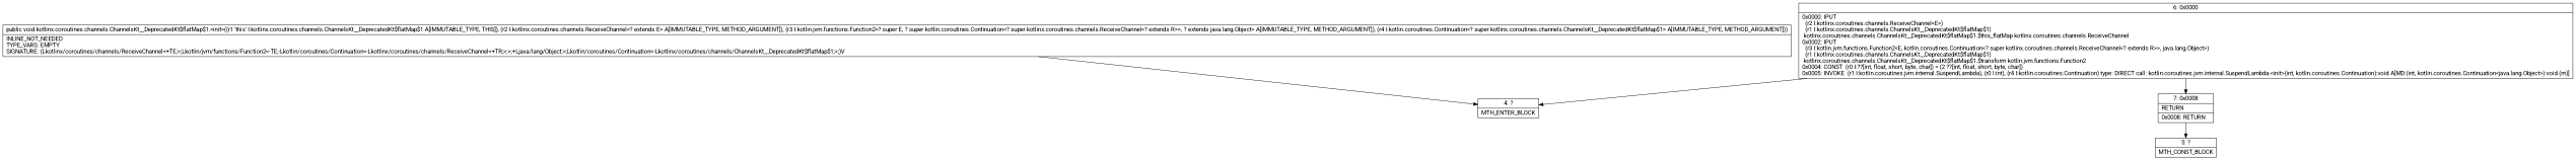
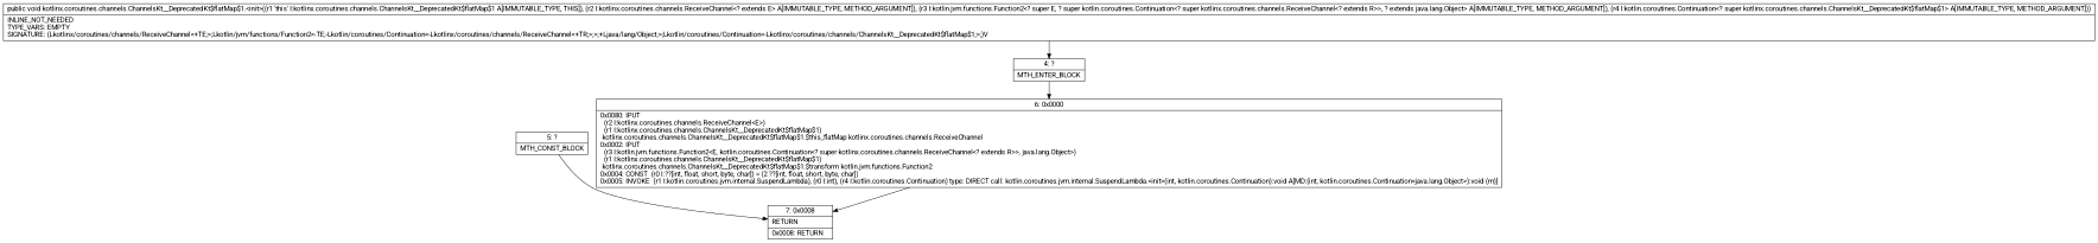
  digraph {
    fontname=Roboto
    node [fontname=Roboto shape=record]
    edge [fontname=Roboto]
    n1 [label="{4\:\ ?|MTH_ENTER_BLOCK\l}"]
-   n2 [label="{6\:\ 0x0000|0x0000: IPUT  \l  (r2 I:kotlinx.coroutines.channels.ReceiveChannel\<E\>)\l  (r1 I:kotlinx.coroutines.channels.ChannelsKt__DeprecatedKt$flatMap$1)\l kotlinx.coroutines.channels.ChannelsKt__DeprecatedKt$flatMap$1.$this_flatMap kotlinx.coroutines.channels.ReceiveChannel \l0x0002: IPUT  \l  (r3 I:kotlin.jvm.functions.Function2\<E, kotlin.coroutines.Continuation\<? super kotlinx.coroutines.channels.ReceiveChannel\<? extends R\>\>, java.lang.Object\>)\l  (r1 I:kotlinx.coroutines.channels.ChannelsKt__DeprecatedKt$flatMap$1)\l kotlinx.coroutines.channels.ChannelsKt__DeprecatedKt$flatMap$1.$transform kotlin.jvm.functions.Function2 \l0x0004: CONST  (r0 I:??[int, float, short, byte, char]) = (2 ??[int, float, short, byte, char]) \l0x0005: INVOKE  (r1 I:kotlin.coroutines.jvm.internal.SuspendLambda), (r0 I:int), (r4 I:kotlin.coroutines.Continuation) type: DIRECT call: kotlin.coroutines.jvm.internal.SuspendLambda.\<init\>(int, kotlin.coroutines.Continuation):void A[MD:(int, kotlin.coroutines.Continuation\<java.lang.Object\>):void (m)]\l}"]
+   n2 [label="{6\:\ 0x0000|0x0080: IPUT  \l  (r2 I:kotlinx.coroutines.channels.ReceiveChannel\<E\>)\l  (r1 I:kotlinx.coroutines.channels.ChannelsKt__DeprecatedKt$flatMap$1)\l kotlinx.coroutines.channels.ChannelsKt__DeprecatedKt$flatMap$1.$this_flatMap kotlinx.coroutines.channels.ReceiveChannel \l0x0002: IPUT  \l  (r3 I:kotlin.jvm.functions.Function2\<E, kotlin.coroutines.Continuation\<? super kotlinx.coroutines.channels.ReceiveChannel\<? extends R\>\>, java.lang.Object\>)\l  (r1 I:kotlinx.coroutines.channels.ChannelsKt__DeprecatedKt$flatMap$1)\l kotlinx.coroutines.channels.ChannelsKt__DeprecatedKt$flatMap$1.$transform kotlin.jvm.functions.Function2 \l0x0004: CONST  (r0 I:??[int, float, short, byte, char]) = (2 ??[int, float, short, byte, char]) \l0x0005: INVOKE  (r1 I:kotlin.coroutines.jvm.internal.SuspendLambda), (r0 I:int), (r4 I:kotlin.coroutines.Continuation) type: DIRECT call: kotlin.coroutines.jvm.internal.SuspendLambda.\<init\>(int, kotlin.coroutines.Continuation):void A[MD:(int, kotlin.coroutines.Continuation\<java.lang.Object\>):void (m)]\l}"]
    n3 [label="{7\:\ 0x0008|RETURN\l|0x0008: RETURN   \l}"]
    n4 [label="{5\:\ ?|MTH_CONST_BLOCK\l}"]
    n5 [label="{public void kotlinx.coroutines.channels.ChannelsKt__DeprecatedKt$flatMap$1.\<init\>((r1 'this' I:kotlinx.coroutines.channels.ChannelsKt__DeprecatedKt$flatMap$1 A[IMMUTABLE_TYPE, THIS]), (r2 I:kotlinx.coroutines.channels.ReceiveChannel\<? extends E\> A[IMMUTABLE_TYPE, METHOD_ARGUMENT]), (r3 I:kotlin.jvm.functions.Function2\<? super E, ? super kotlin.coroutines.Continuation\<? super kotlinx.coroutines.channels.ReceiveChannel\<? extends R\>\>, ? extends java.lang.Object\> A[IMMUTABLE_TYPE, METHOD_ARGUMENT]), (r4 I:kotlin.coroutines.Continuation\<? super kotlinx.coroutines.channels.ChannelsKt__DeprecatedKt$flatMap$1\> A[IMMUTABLE_TYPE, METHOD_ARGUMENT]))  | INLINE_NOT_NEEDED\lTYPE_VARS: EMPTY\lSIGNATURE: (Lkotlinx\/coroutines\/channels\/ReceiveChannel\<+TE;\>;Lkotlin\/jvm\/functions\/Function2\<\-TE;\-Lkotlin\/coroutines\/Continuation\<\-Lkotlinx\/coroutines\/channels\/ReceiveChannel\<+TR;\>;\>;+Ljava\/lang\/Object;\>;Lkotlin\/coroutines\/Continuation\<\-Lkotlinx\/coroutines\/channels\/ChannelsKt__DeprecatedKt$flatMap$1;\>;)V\l}"]
-   n2 -> n1
+   n1 -> n2
    n2 -> n3
-   n3 -> n4
+   n4 -> n3
    n5 -> n1
  }
